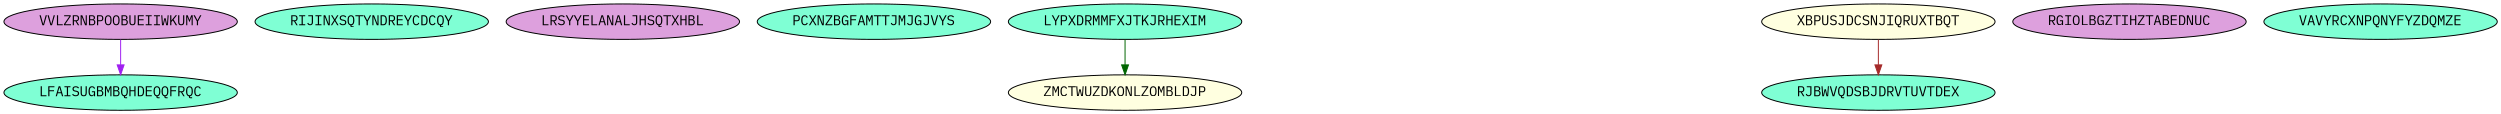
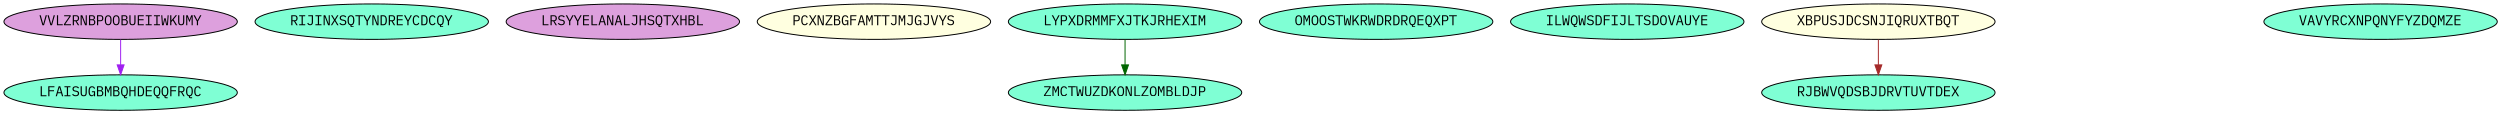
  digraph {
    fontname="IBM Plex Mono"
    node [Weight=18 fillcolor=aquamarine fontname="IBM Plex Mono" style=filled]
    edge [Weight=15 fontname="IBM Plex Mono"]
    VVLZRNBPOOBUEIIWKUMY [Weight=11 fillcolor=plum]
    LFAISUGBMBQHDEQQFRQC [Weight=20]
    RIJINXSQTYNDREYCDCQY [Weight=19]
    LRSYYELANALJHSQTXHBL [fillcolor=plum]
-   PCXNZBGFAMTTJMJGJVYS [Weight=15]
+   PCXNZBGFAMTTJMJGJVYS [Weight=15 fillcolor=lightyellow]
    LYPXDRMMFXJTKJRHEXIM [Weight=12]
-   ZMCTWUZDKONLZOMBLDJP [fillcolor=lightyellow]
+   ZMCTWUZDKONLZOMBLDJP
+   OMOOSTWKRWDRDRQEQXPT [Weight=11]
+   ILWQWSDFIJLTSDOVAUYE [Weight=10]
    XBPUSJDCSNJIQRUXTBQT [fillcolor=lightyellow]
    RJBWVQDSBJDRVTUVTDEX [Weight=12]
-   RGIOLBGZTIHZTABEDNUC [Weight=10 fillcolor=plum]
    VAVYRCXNPQNYFYZDQMZE [Weight=10]
    VVLZRNBPOOBUEIIWKUMY -> LFAISUGBMBQHDEQQFRQC [color=purple]
    LYPXDRMMFXJTKJRHEXIM -> ZMCTWUZDKONLZOMBLDJP [Weight=14 color=darkgreen]
    XBPUSJDCSNJIQRUXTBQT -> RJBWVQDSBJDRVTUVTDEX [color=brown]
  }
